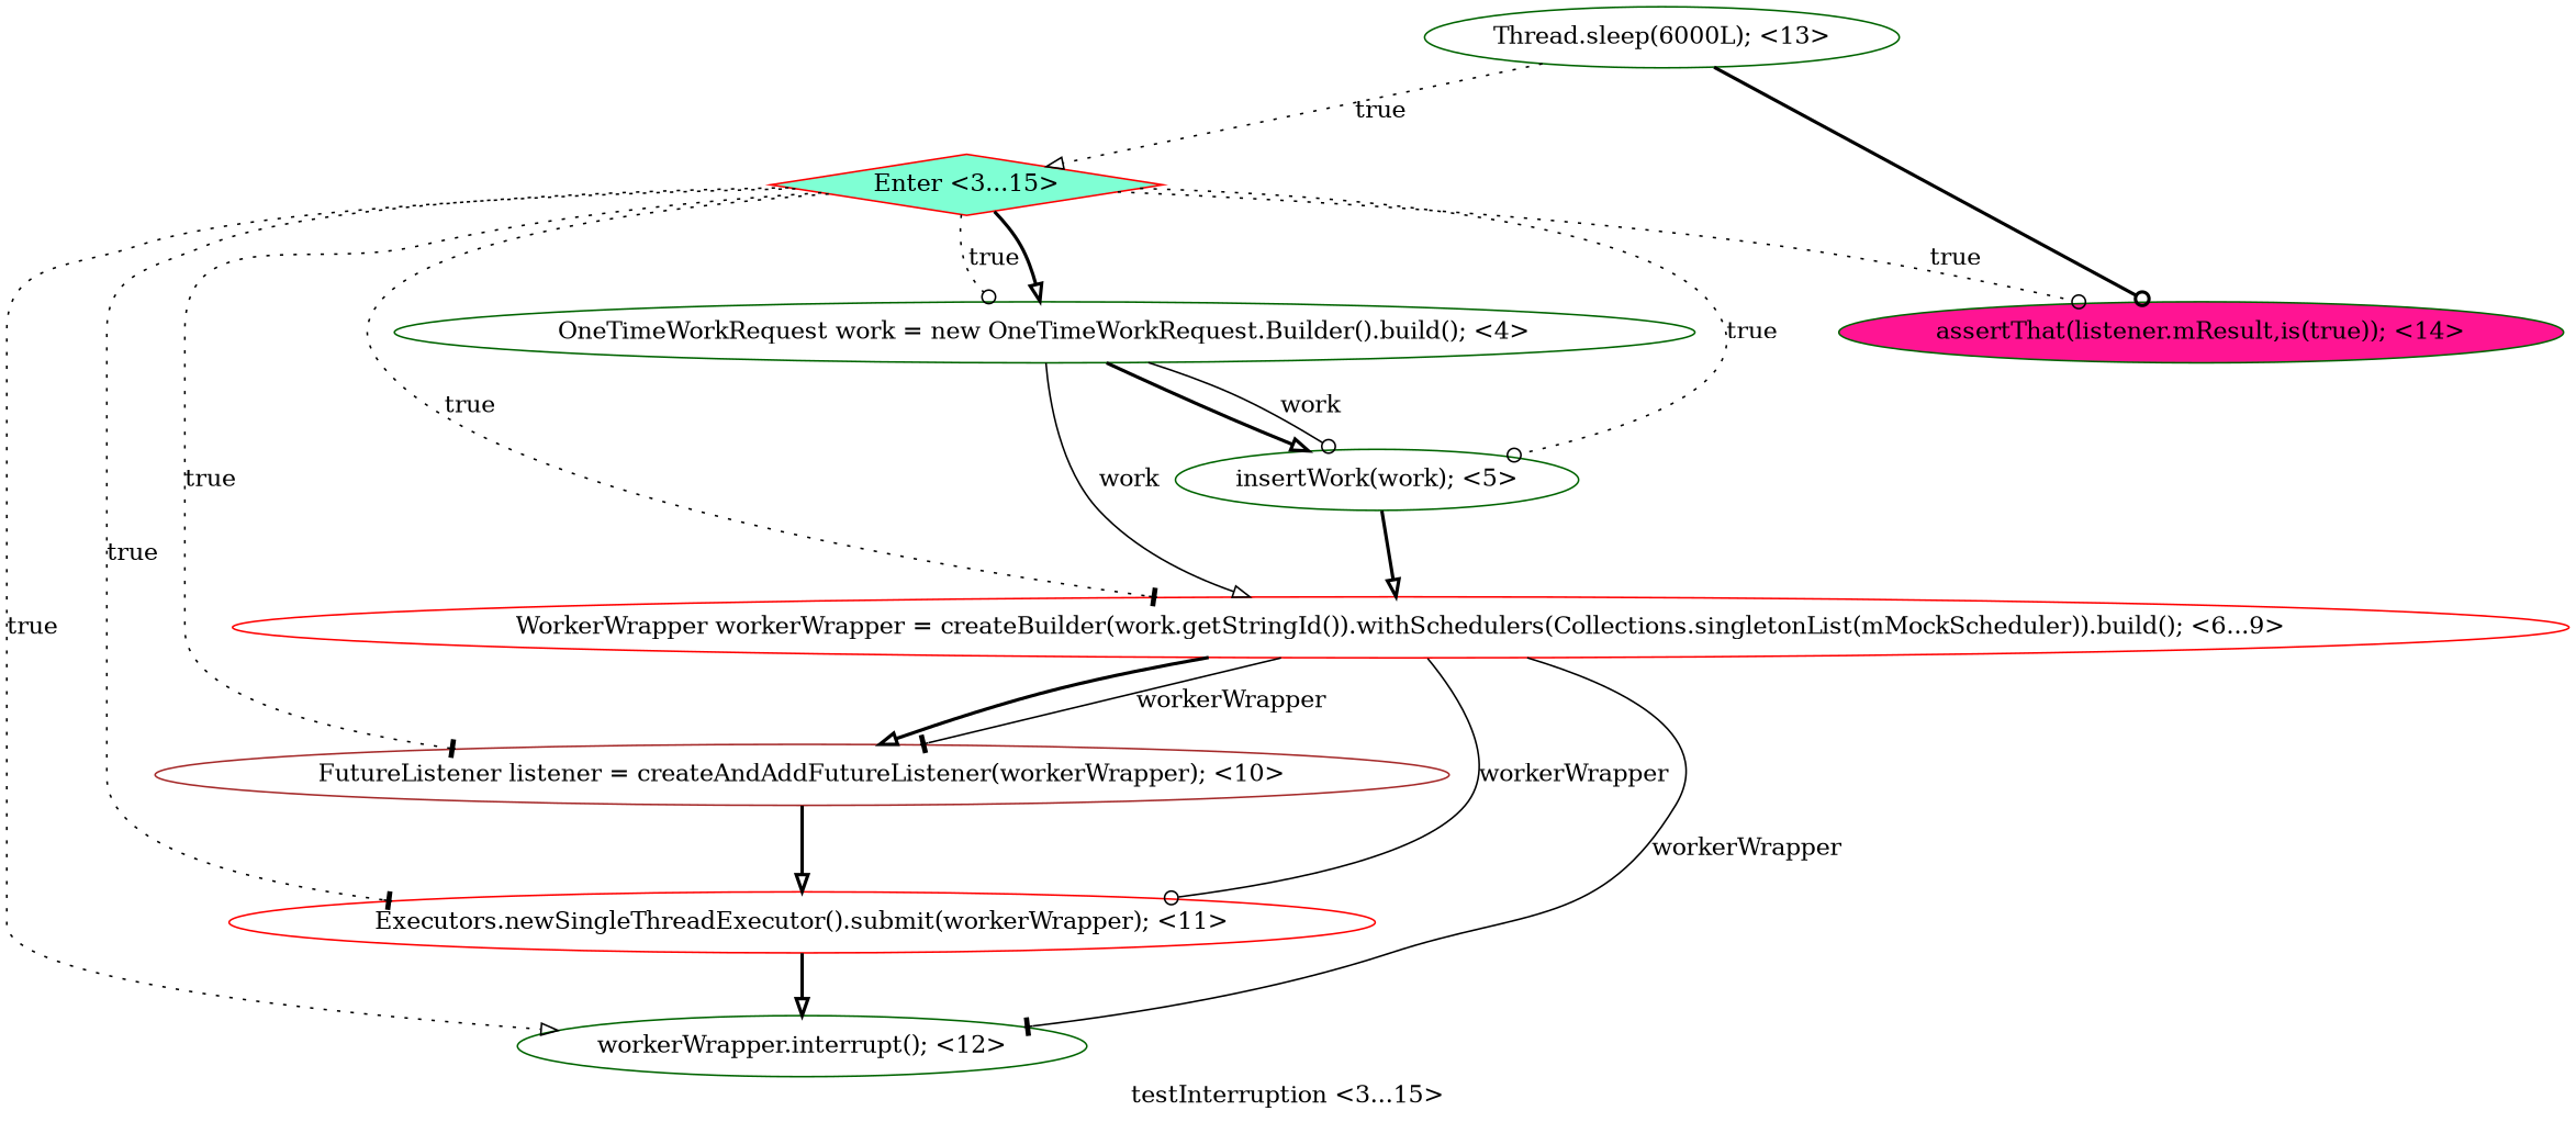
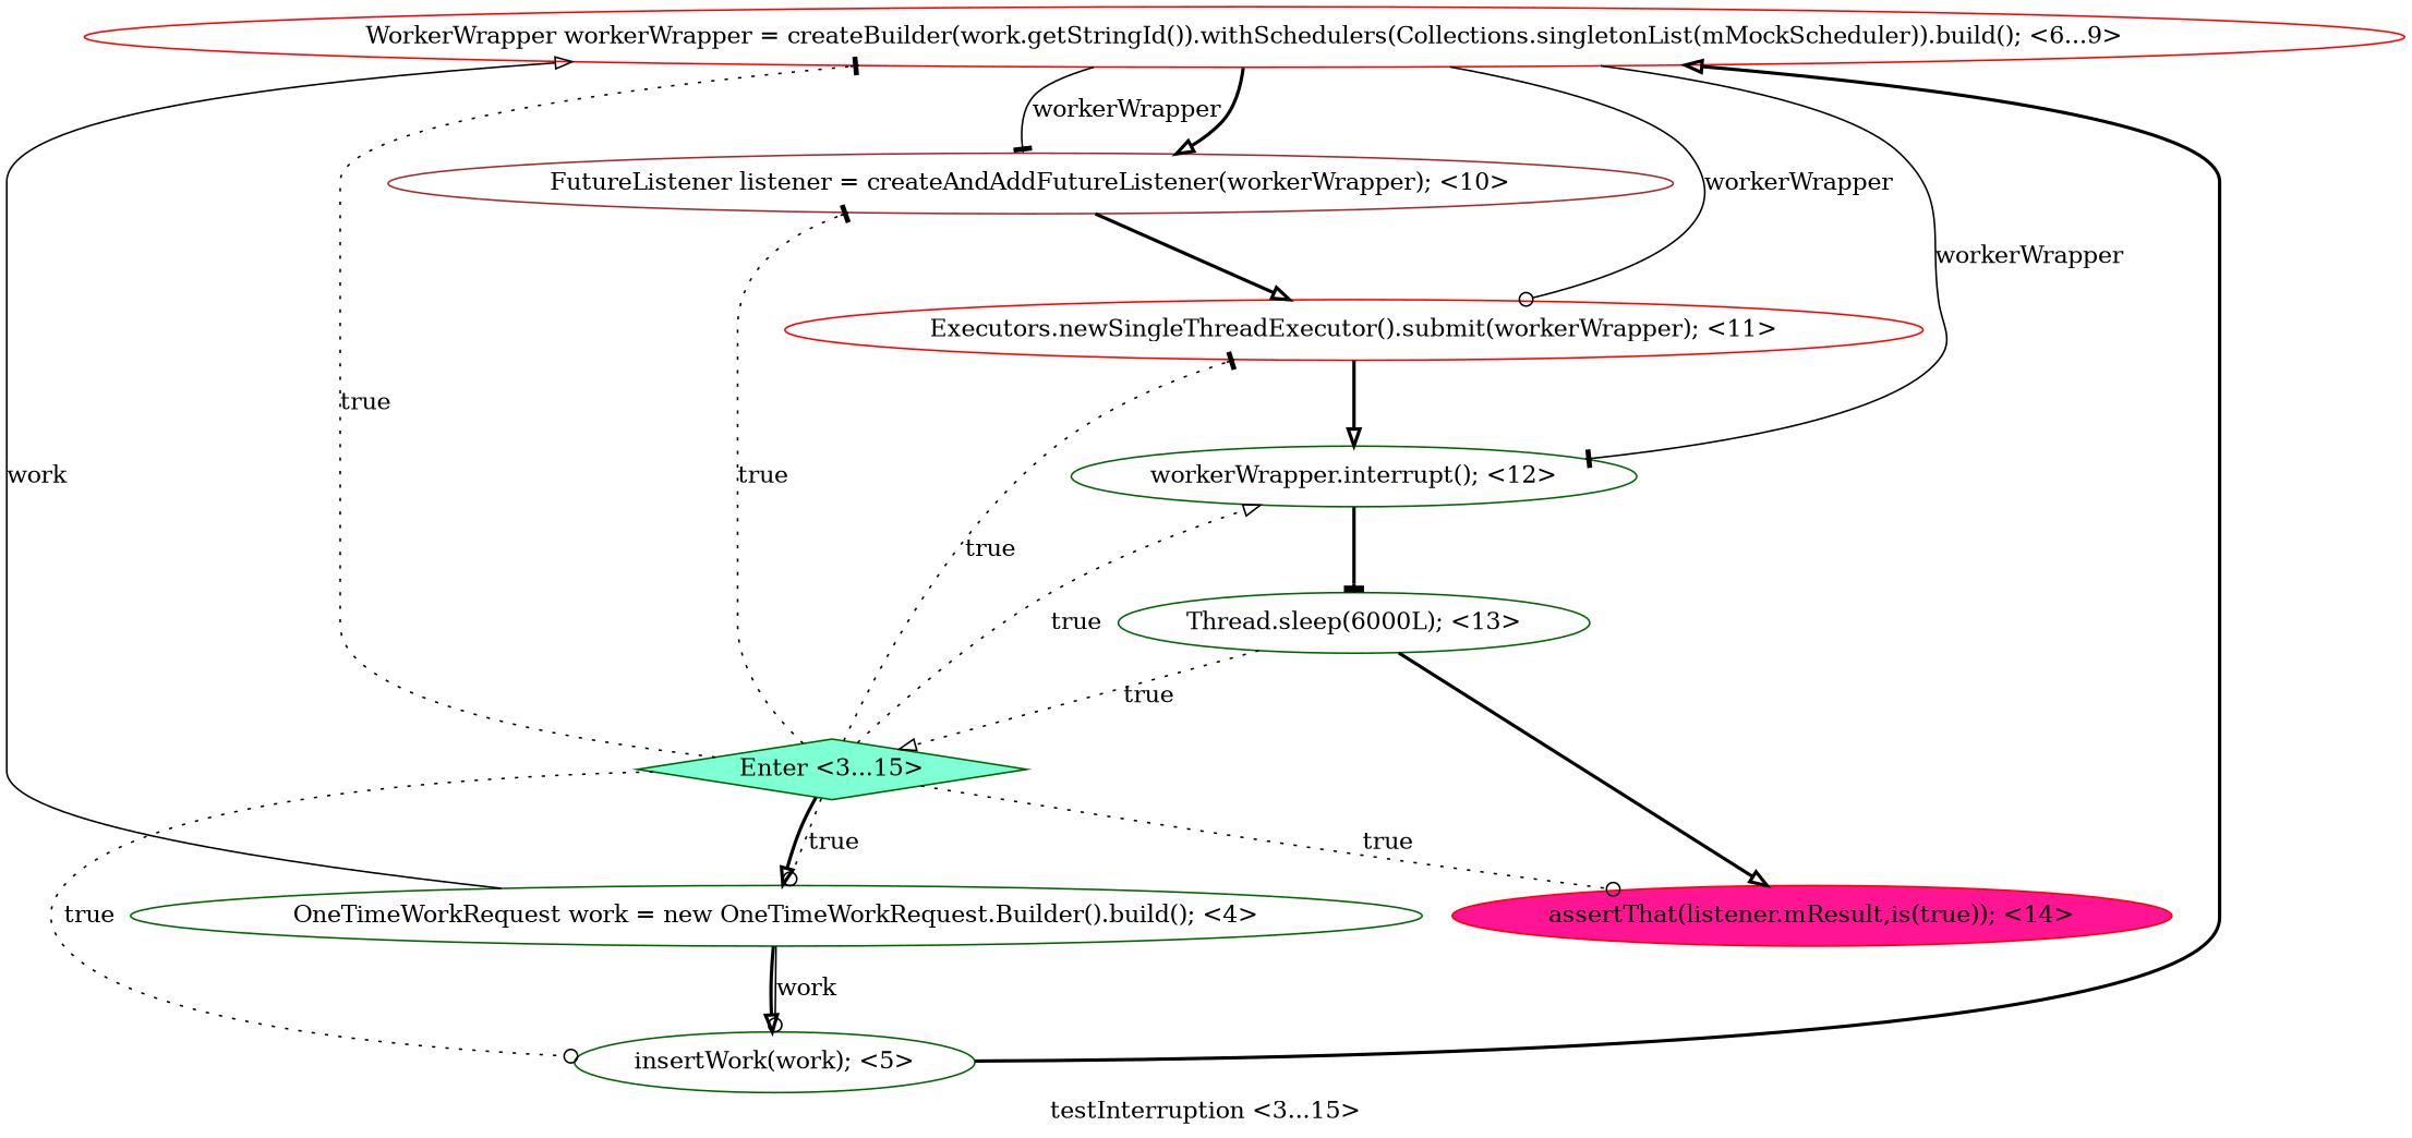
  digraph {
    label="testInterruption <3...15>"
    node [color=red fillcolor=white shape=ellipse style=filled]
    edge [arrowhead=onormal style=bold]
    n1 [label="WorkerWrapper workerWrapper = createBuilder(work.getStringId()).withSchedulers(Collections.singletonList(mMockScheduler)).build(); <6...9>"]
    n2 [color=brown label="FutureListener listener = createAndAddFutureListener(workerWrapper); <10>"]
    n3 [color=darkgreen label="workerWrapper.interrupt(); <12>"]
    n4 [label="Executors.newSingleThreadExecutor().submit(workerWrapper); <11>"]
    n5 [color=darkgreen label="Thread.sleep(6000L); <13>"]
-   n6 [color=darkgreen fillcolor=deeppink label="assertThat(listener.mResult,is(true)); <14>"]
-   n7 [fillcolor=aquamarine label="Enter <3...15>" shape=diamond]
+   n6 [fillcolor=deeppink label="assertThat(listener.mResult,is(true)); <14>"]
+   n7 [color=darkgreen fillcolor=aquamarine label="Enter <3...15>" shape=diamond]
    n8 [color=darkgreen label="insertWork(work); <5>"]
    n9 [color=darkgreen label="OneTimeWorkRequest work = new OneTimeWorkRequest.Builder().build(); <4>"]
    n1 -> n2 [arrowhead=tee label=workerWrapper style=solid]
    n1 -> n2
    n1 -> n3 [arrowhead=tee label=workerWrapper style=solid]
    n1 -> n4 [arrowhead=odot label=workerWrapper style=solid]
    n2 -> n4
+   n3 -> n5 [arrowhead=tee]
    n4 -> n3
-   n5 -> n6 [arrowhead=odot]
+   n5 -> n6
    n5 -> n7 [label=true style=dotted]
    n7 -> n1 [arrowhead=tee label=true style=dotted]
    n7 -> n2 [arrowhead=tee label=true style=dotted]
    n7 -> n3 [label=true style=dotted]
    n7 -> n4 [arrowhead=tee label=true style=dotted]
    n7 -> n6 [arrowhead=odot label=true style=dotted]
    n7 -> n8 [arrowhead=odot label=true style=dotted]
    n7 -> n9 [arrowhead=odot label=true style=dotted]
    n7 -> n9
    n8 -> n1
    n9 -> n1 [label=work style=solid]
    n9 -> n8 [arrowhead=odot label=work style=solid]
    n9 -> n8
  }
